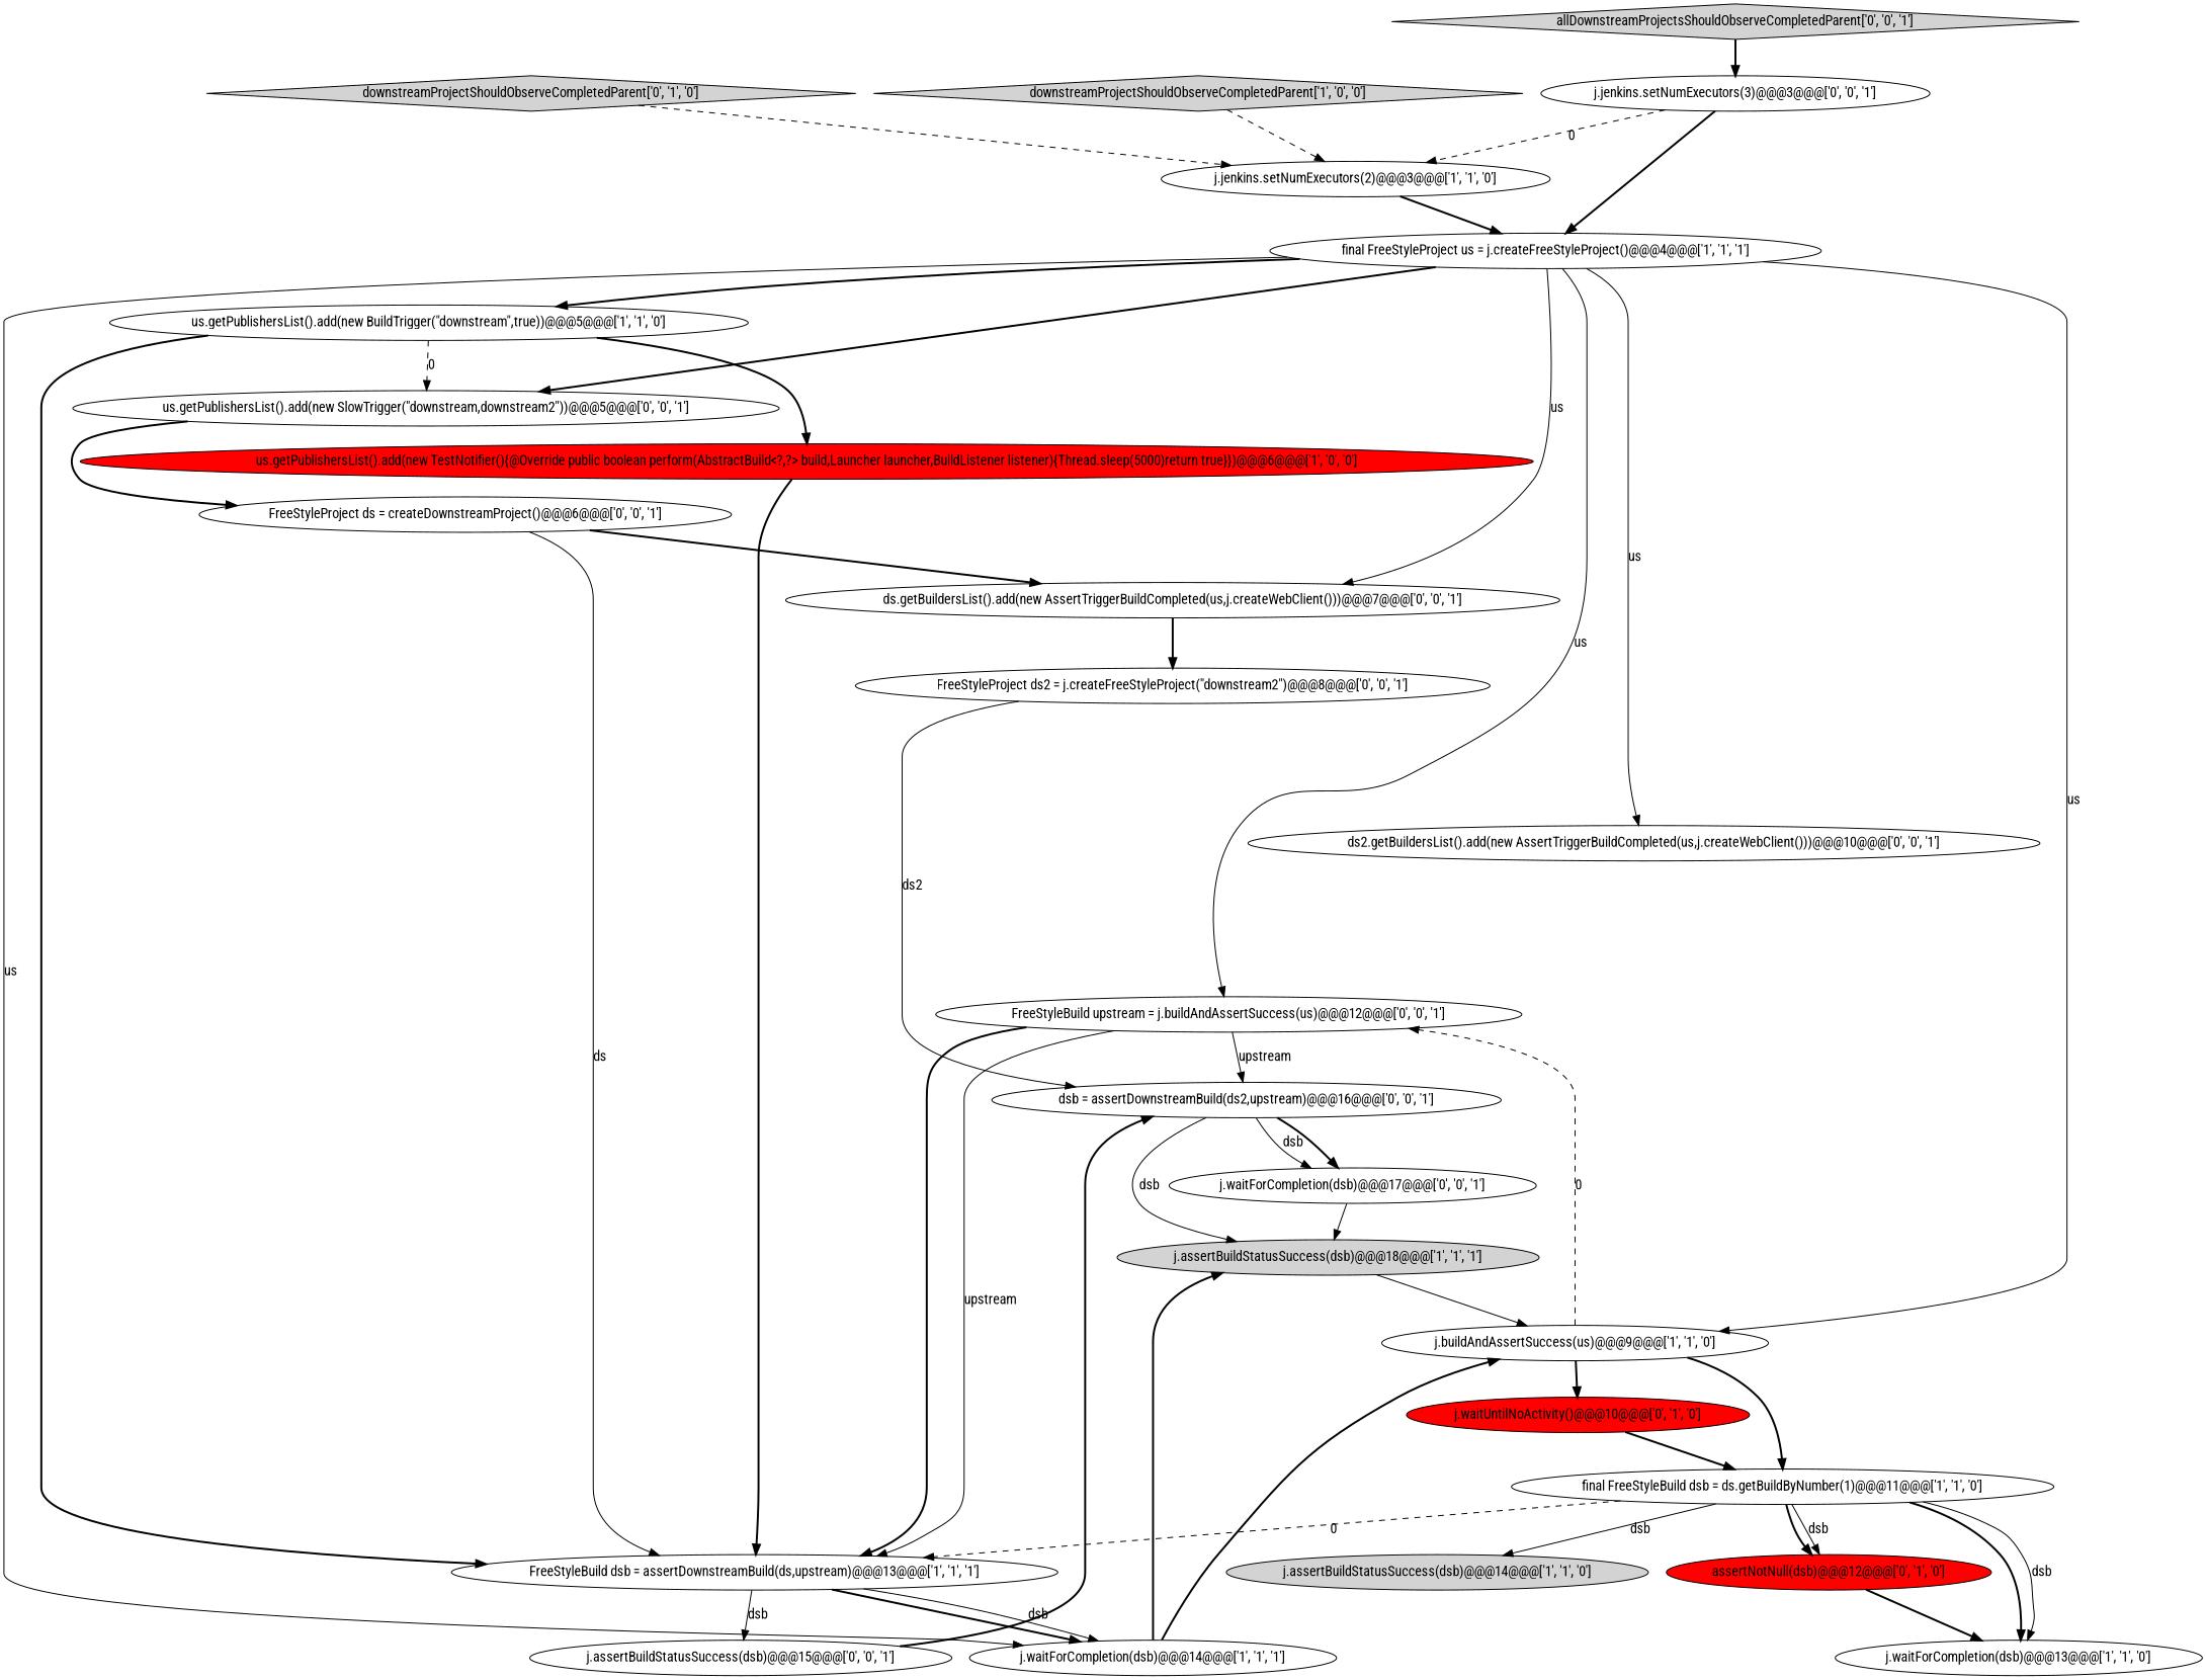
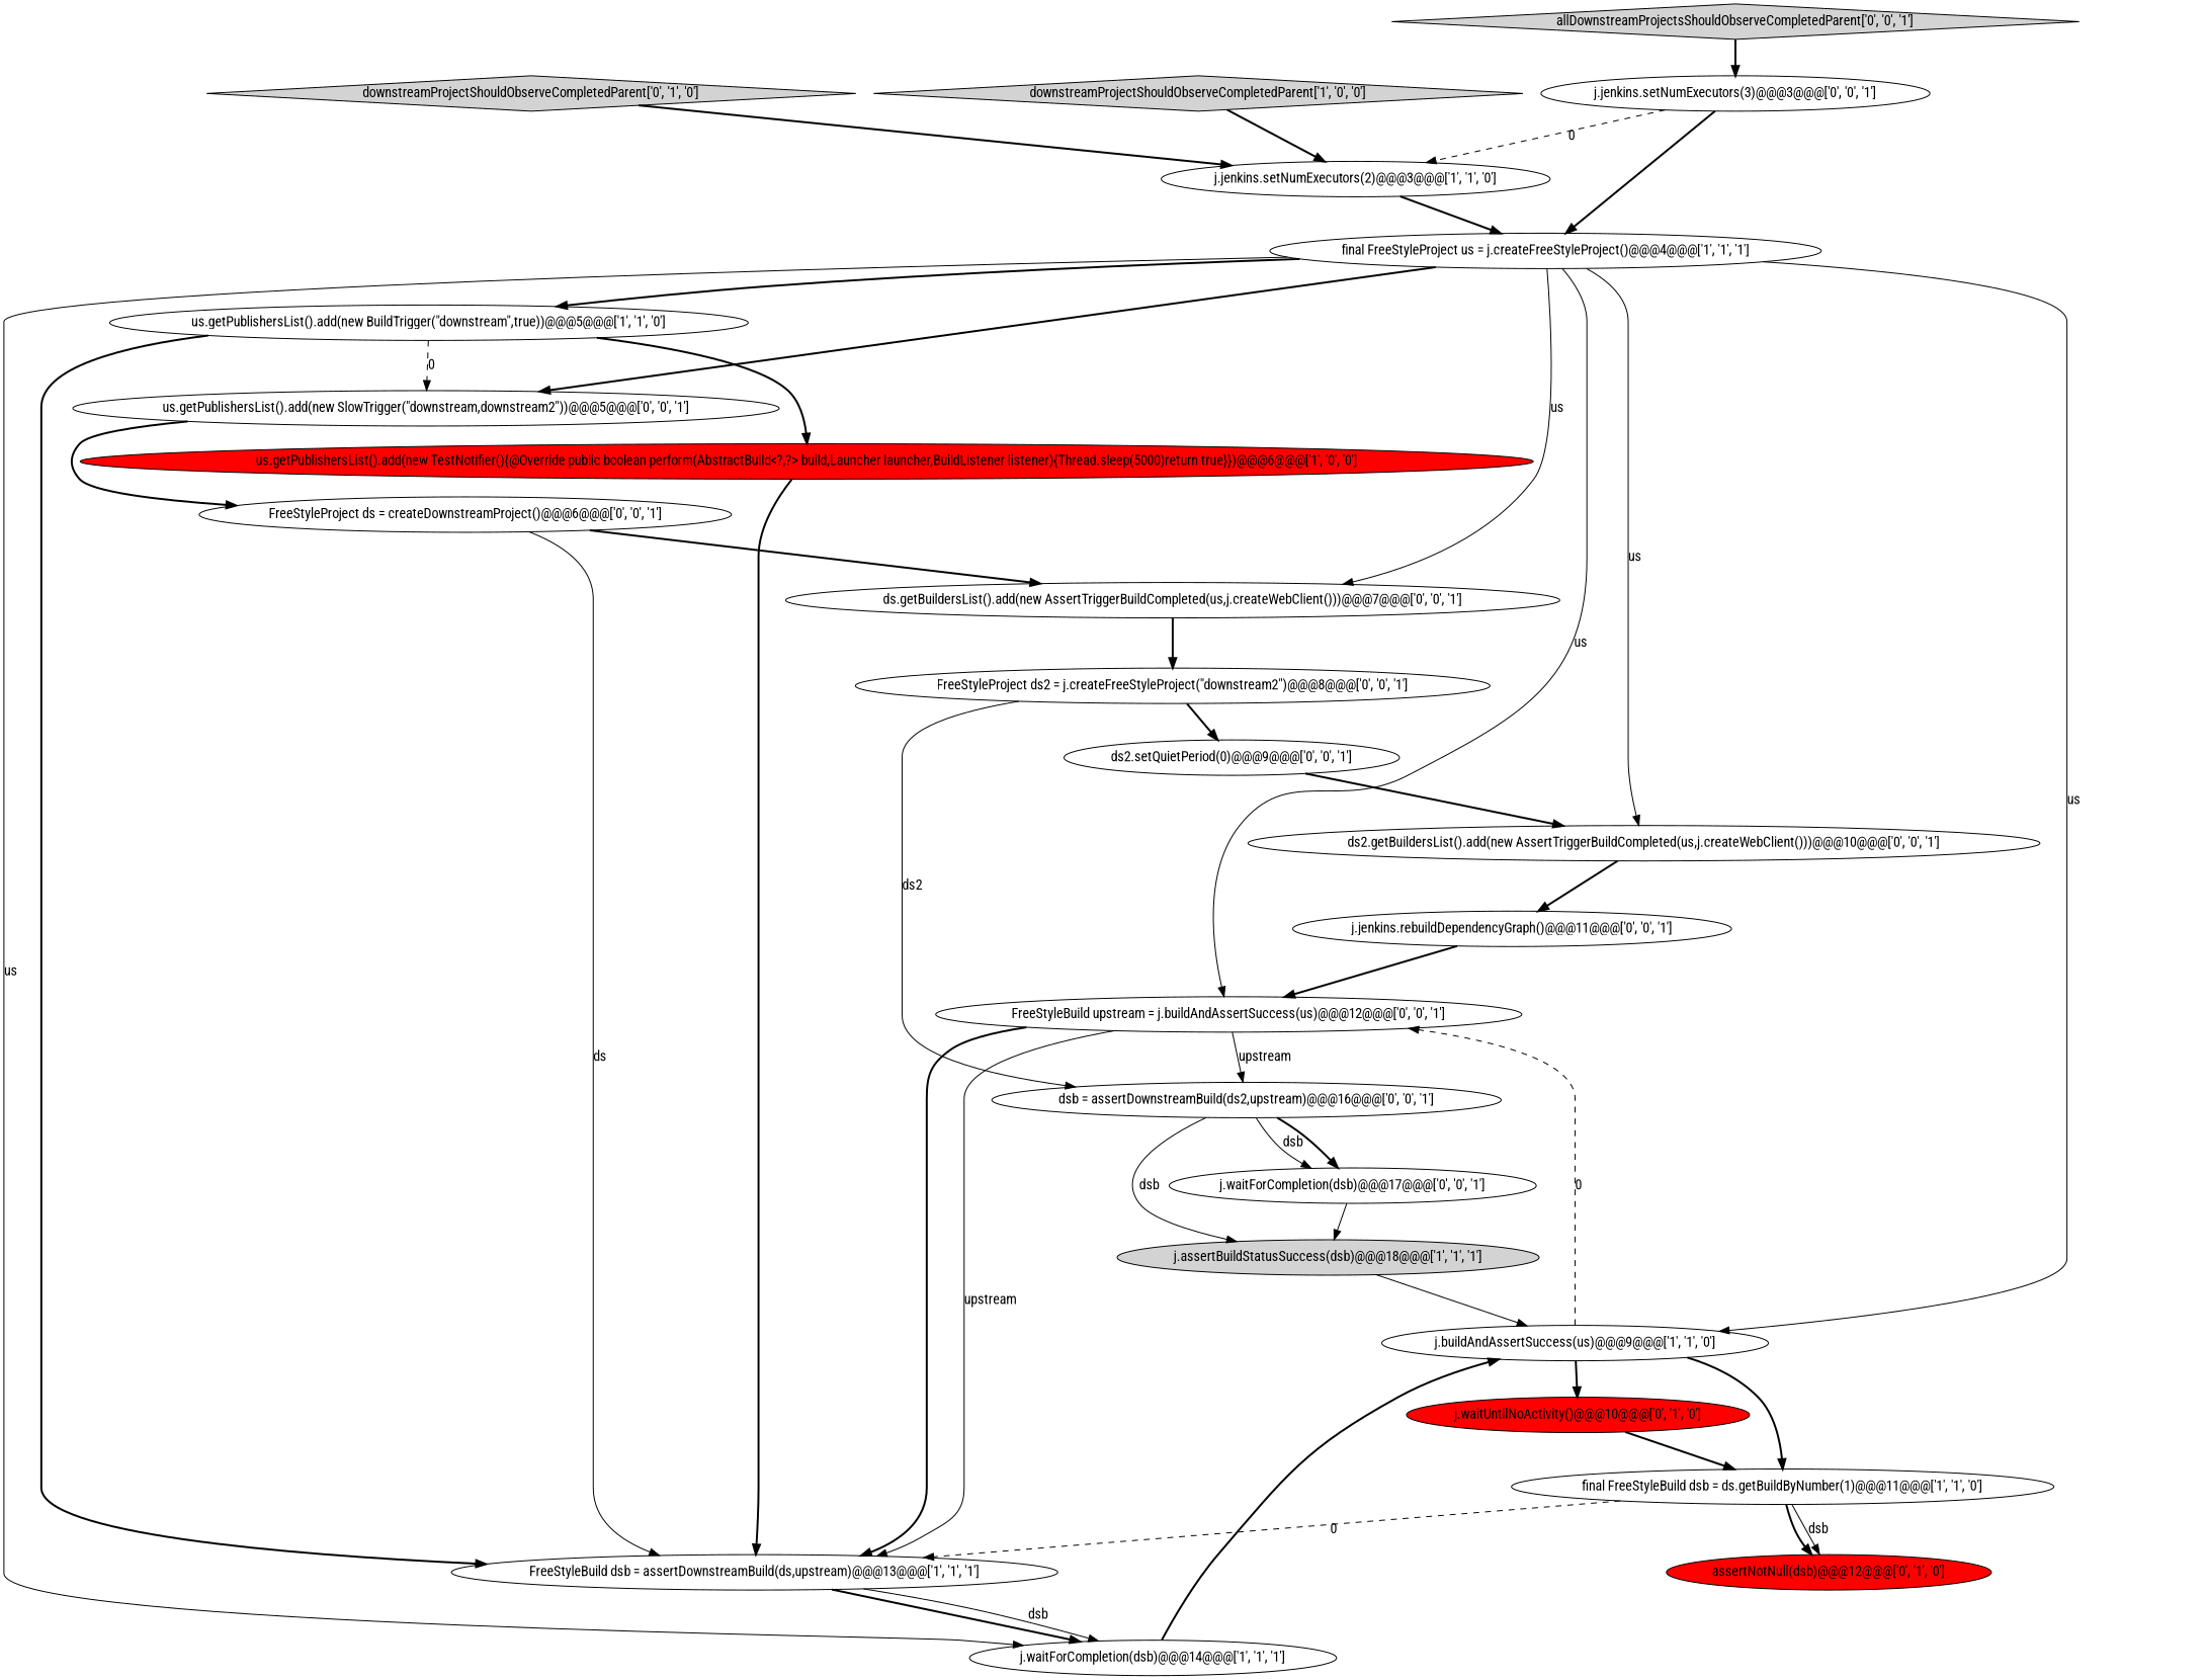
  digraph {
    fontname="Roboto Condensed"
    node [fillcolor=white fontname="Roboto Condensed" shape=ellipse style=filled]
    edge [fontname="Roboto Condensed" style=bold]
    n1 [label="final FreeStyleProject us = j.createFreeStyleProject()@@@4@@@['1', '1', '1']"]
    n2 [label="FreeStyleBuild upstream = j.buildAndAssertSuccess(us)@@@12@@@['0', '0', '1']"]
    n3 [label="j.waitForCompletion(dsb)@@@14@@@['1', '1', '1']"]
    n4 [label="j.buildAndAssertSuccess(us)@@@9@@@['1', '1', '0']"]
    n5 [label="ds2.getBuildersList().add(new AssertTriggerBuildCompleted(us,j.createWebClient()))@@@10@@@['0', '0', '1']"]
    n6 [label="us.getPublishersList().add(new BuildTrigger(\"downstream\",true))@@@5@@@['1', '1', '0']"]
    n7 [label="us.getPublishersList().add(new SlowTrigger(\"downstream,downstream2\"))@@@5@@@['0', '0', '1']"]
    n8 [label="ds.getBuildersList().add(new AssertTriggerBuildCompleted(us,j.createWebClient()))@@@7@@@['0', '0', '1']"]
    n9 [label="dsb = assertDownstreamBuild(ds2,upstream)@@@16@@@['0', '0', '1']"]
    n10 [label="FreeStyleBuild dsb = assertDownstreamBuild(ds,upstream)@@@13@@@['1', '1', '1']"]
    n11 [fillcolor=lightgray label="j.assertBuildStatusSuccess(dsb)@@@18@@@['1', '1', '1']"]
    n12 [fillcolor=red label="j.waitUntilNoActivity()@@@10@@@['0', '1', '0']"]
    n13 [label="final FreeStyleBuild dsb = ds.getBuildByNumber(1)@@@11@@@['1', '1', '0']"]
+   n14 [label="j.jenkins.rebuildDependencyGraph()@@@11@@@['0', '0', '1']"]
    n15 [fillcolor=red label="us.getPublishersList().add(new TestNotifier(){@Override public boolean perform(AbstractBuild<?,?> build,Launcher launcher,BuildListener listener){Thread.sleep(5000)return true}})@@@6@@@['1', '0', '0']"]
    n16 [label="FreeStyleProject ds = createDownstreamProject()@@@6@@@['0', '0', '1']"]
    n17 [label="FreeStyleProject ds2 = j.createFreeStyleProject(\"downstream2\")@@@8@@@['0', '0', '1']"]
    n18 [label="j.waitForCompletion(dsb)@@@17@@@['0', '0', '1']"]
-   n19 [label="j.assertBuildStatusSuccess(dsb)@@@15@@@['0', '0', '1']"]
-   n20 [fillcolor=lightgray label="j.assertBuildStatusSuccess(dsb)@@@14@@@['1', '1', '0']"]
    n21 [label="j.jenkins.setNumExecutors(3)@@@3@@@['0', '0', '1']"]
    n22 [label="j.jenkins.setNumExecutors(2)@@@3@@@['1', '1', '0']"]
    n23 [fillcolor=red label="assertNotNull(dsb)@@@12@@@['0', '1', '0']"]
-   n24 [label="j.waitForCompletion(dsb)@@@13@@@['1', '1', '0']"]
+   n25 [label="ds2.setQuietPeriod(0)@@@9@@@['0', '0', '1']"]
    n26 [fillcolor=lightgray label="allDownstreamProjectsShouldObserveCompletedParent['0', '0', '1']" shape=diamond]
    n27 [fillcolor=lightgray label="downstreamProjectShouldObserveCompletedParent['1', '0', '0']" shape=diamond]
    n28 [fillcolor=lightgray label="downstreamProjectShouldObserveCompletedParent['0', '1', '0']" shape=diamond]
    n1 -> n2 [label=us style=solid]
    n1 -> n3 [label=us style=solid]
    n1 -> n4 [label=us style=solid]
    n1 -> n5 [label=us style=solid]
    n1 -> n6
    n1 -> n7
    n1 -> n8 [label=us style=solid]
    n2 -> n9 [label=upstream style=solid]
    n2 -> n10
    n2 -> n10 [label=upstream style=solid]
    n3 -> n4
-   n3 -> n11
    n4 -> n2 [label=0 style=dashed]
    n4 -> n12
    n4 -> n13
+   n5 -> n14
    n6 -> n7 [label=0 style=dashed]
    n6 -> n10
    n6 -> n15
    n7 -> n16
    n8 -> n17
    n9 -> n11 [label=dsb style=solid]
    n9 -> n18 [label=dsb style=solid]
    n9 -> n18
    n10 -> n3
    n10 -> n3 [label=dsb style=solid]
-   n10 -> n19 [label=dsb style=solid]
    n11 -> n4 [style=solid]
    n12 -> n13
    n13 -> n10 [label=0 style=dashed]
-   n13 -> n20 [label=dsb style=solid]
    n13 -> n23 [label=dsb style=solid]
    n13 -> n23
-   n13 -> n24
-   n13 -> n24 [label=dsb style=solid]
+   n14 -> n2
    n15 -> n10
    n16 -> n8
    n16 -> n10 [label=ds style=solid]
    n17 -> n9 [label=ds2 style=solid]
+   n17 -> n25
    n18 -> n11 [style=solid]
-   n19 -> n9
    n21 -> n1
    n21 -> n22 [label=0 style=dashed]
    n22 -> n1
-   n23 -> n24
+   n25 -> n5
    n26 -> n21
-   n27 -> n22 [style=dashed]
-   n28 -> n22 [style=dashed]
+   n27 -> n22
+   n28 -> n22
  }
